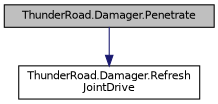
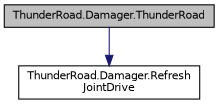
  digraph {
    rankdir=TB
    node [color=black fontname=Helvetica fontsize=10 shape=record style=filled]
-   n1 [fillcolor=grey75 fontcolor=black height=0.2 label="ThunderRoad.Damager.Penetrate" width=0.4]
+   n1 [fillcolor=grey75 fontcolor=black height=0.2 label="ThunderRoad.Damager.ThunderRoad" width=0.4]
    n2 [fillcolor=white height=0.2 label="ThunderRoad.Damager.Refresh\lJointDrive" width=0.4]
    n1 -> n2 [color=midnightblue fontname=Helvetica fontsize=10 labelfontname=Helvetica labelfontsize=10 style=solid]
  }
